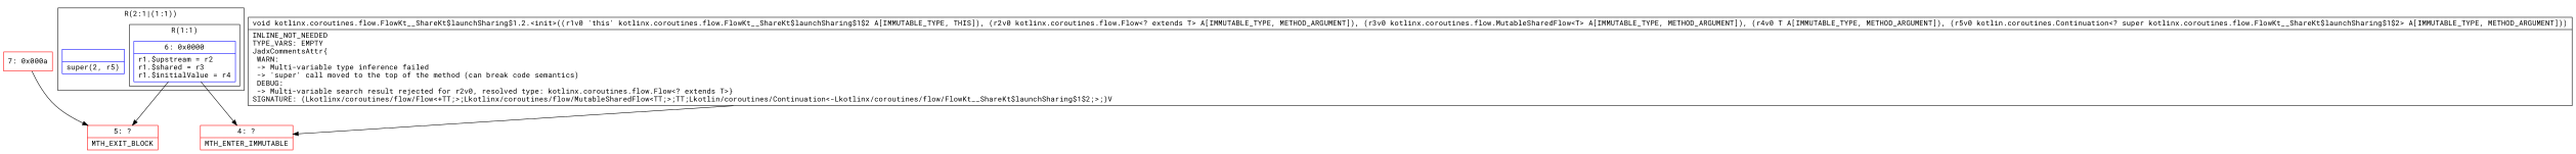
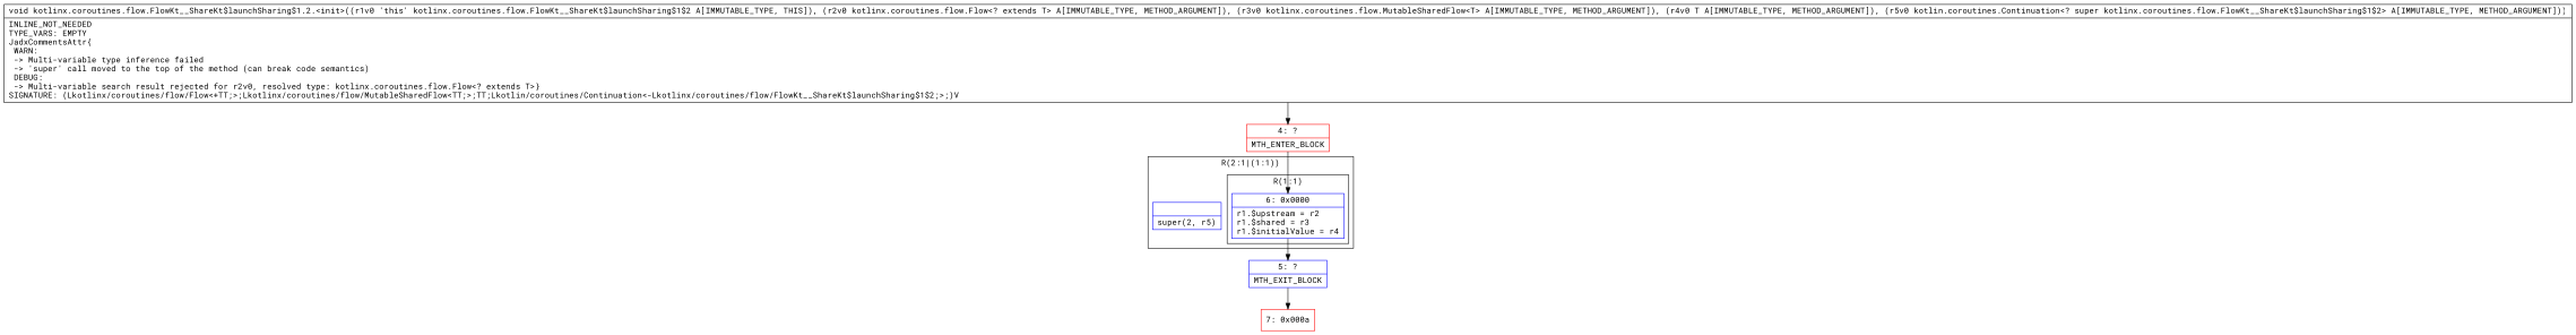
  digraph {
    fontname="Roboto Mono"
    node [color=red fontname="Roboto Mono" shape=record]
    edge [fontname="Roboto Mono"]
    n1 [color=blue label="{6\:\ 0x0000|r1.$upstream = r2\lr1.$shared = r3\lr1.$initialValue = r4\l}"]
    n2 [color=blue label="{|super(2, r5)\l}"]
-   n3 [label="{5\:\ ?|MTH_EXIT_BLOCK\l}"]
+   n3 [color=blue label="{5\:\ ?|MTH_EXIT_BLOCK\l}"]
    n4 [label="{7\:\ 0x000a}"]
-   n5 [label="{4\:\ ?|MTH_ENTER_IMMUTABLE\l}"]
+   n5 [label="{4\:\ ?|MTH_ENTER_BLOCK\l}"]
    n6 [label="{void kotlinx.coroutines.flow.FlowKt__ShareKt$launchSharing$1.2.\<init\>((r1v0 'this' kotlinx.coroutines.flow.FlowKt__ShareKt$launchSharing$1$2 A[IMMUTABLE_TYPE, THIS]), (r2v0 kotlinx.coroutines.flow.Flow\<? extends T\> A[IMMUTABLE_TYPE, METHOD_ARGUMENT]), (r3v0 kotlinx.coroutines.flow.MutableSharedFlow\<T\> A[IMMUTABLE_TYPE, METHOD_ARGUMENT]), (r4v0 T A[IMMUTABLE_TYPE, METHOD_ARGUMENT]), (r5v0 kotlin.coroutines.Continuation\<? super kotlinx.coroutines.flow.FlowKt__ShareKt$launchSharing$1$2\> A[IMMUTABLE_TYPE, METHOD_ARGUMENT]))  | INLINE_NOT_NEEDED\lTYPE_VARS: EMPTY\lJadxCommentsAttr\{\l WARN: \l \-\> Multi\-variable type inference failed\l \-\> 'super' call moved to the top of the method (can break code semantics)\l DEBUG: \l \-\> Multi\-variable search result rejected for r2v0, resolved type: kotlinx.coroutines.flow.Flow\<? extends T\>\}\lSIGNATURE: (Lkotlinx\/coroutines\/flow\/Flow\<+TT;\>;Lkotlinx\/coroutines\/flow\/MutableSharedFlow\<TT;\>;TT;Lkotlin\/coroutines\/Continuation\<\-Lkotlinx\/coroutines\/flow\/FlowKt__ShareKt$launchSharing$1$2;\>;)V\l}" color=""]
    subgraph cluster_1 {
      label="R(2:1|(1:1))"
      n2
      subgraph cluster_2 {
        label="R(1:1)"
        n1
      }
    }
    n1 -> n3
-   n4 -> n3
-   n1 -> n5
+   n3 -> n4
+   n5 -> n1
    n6 -> n5
  }
